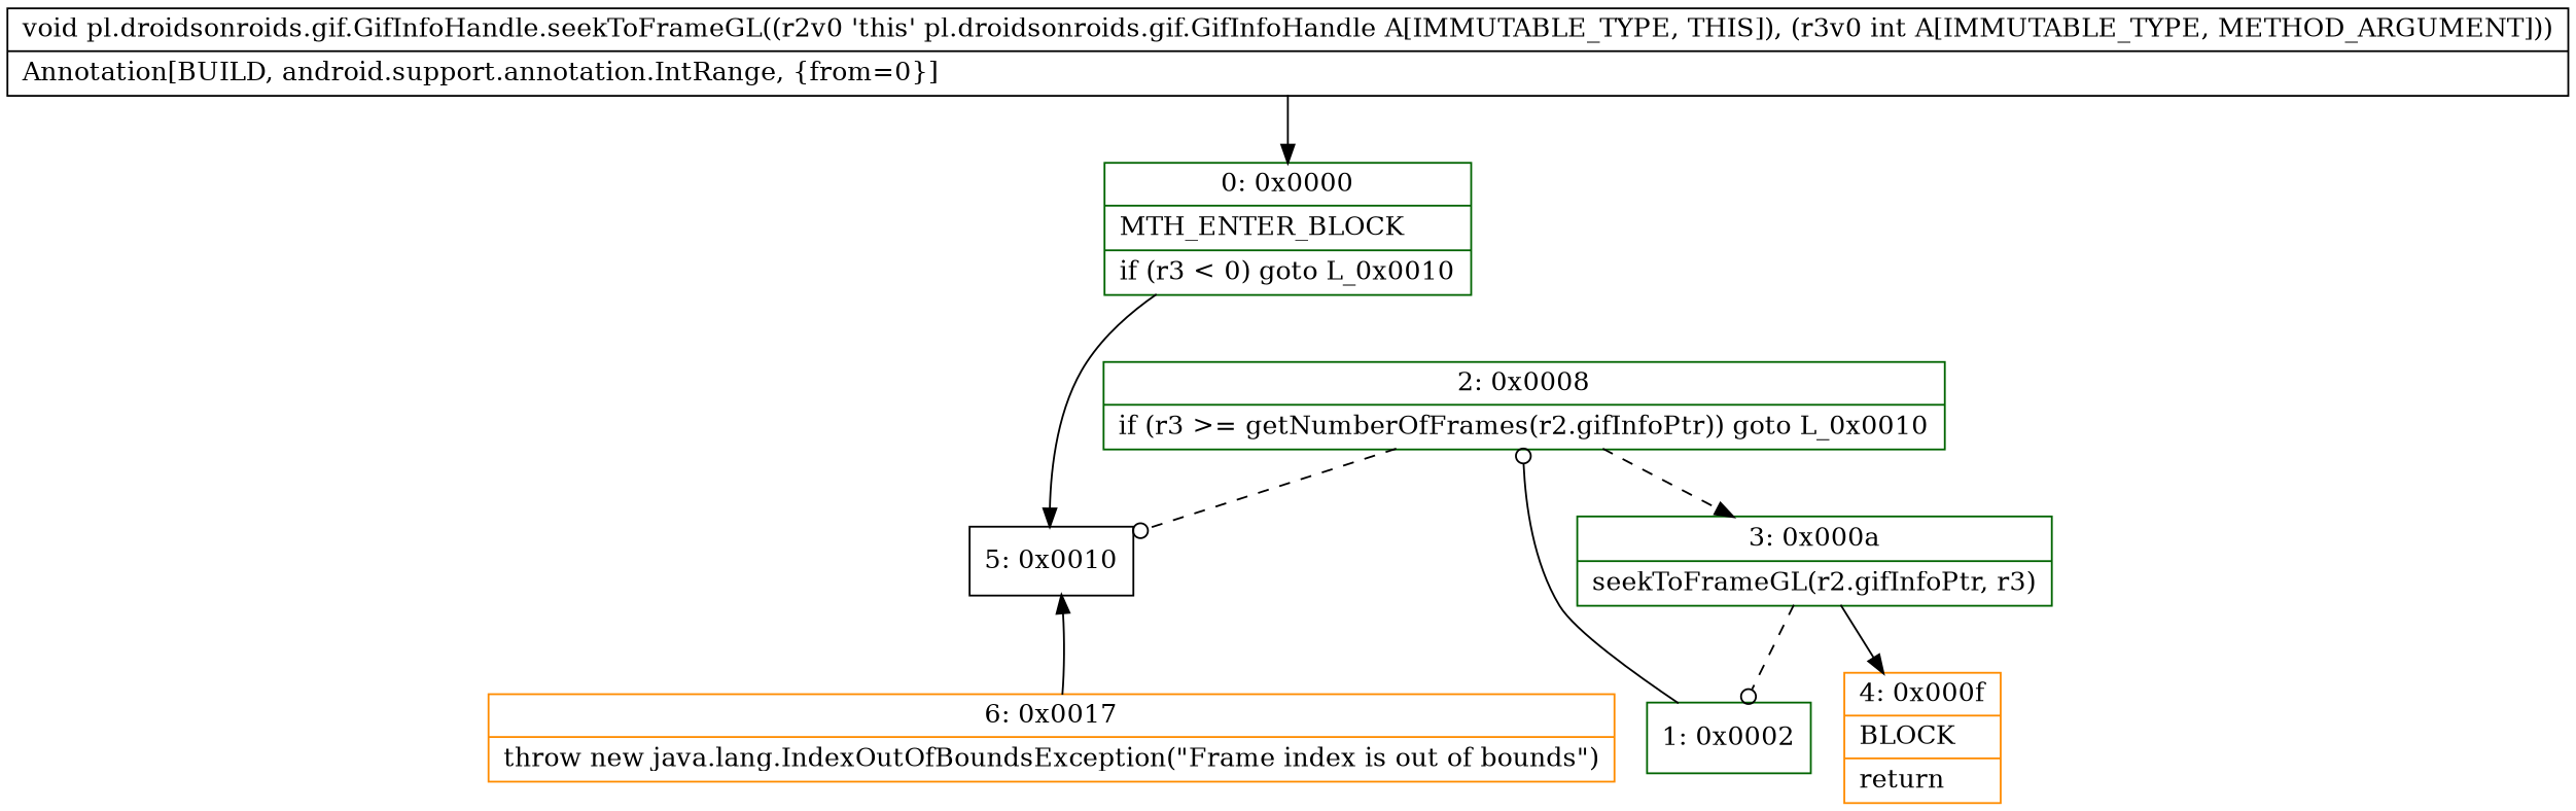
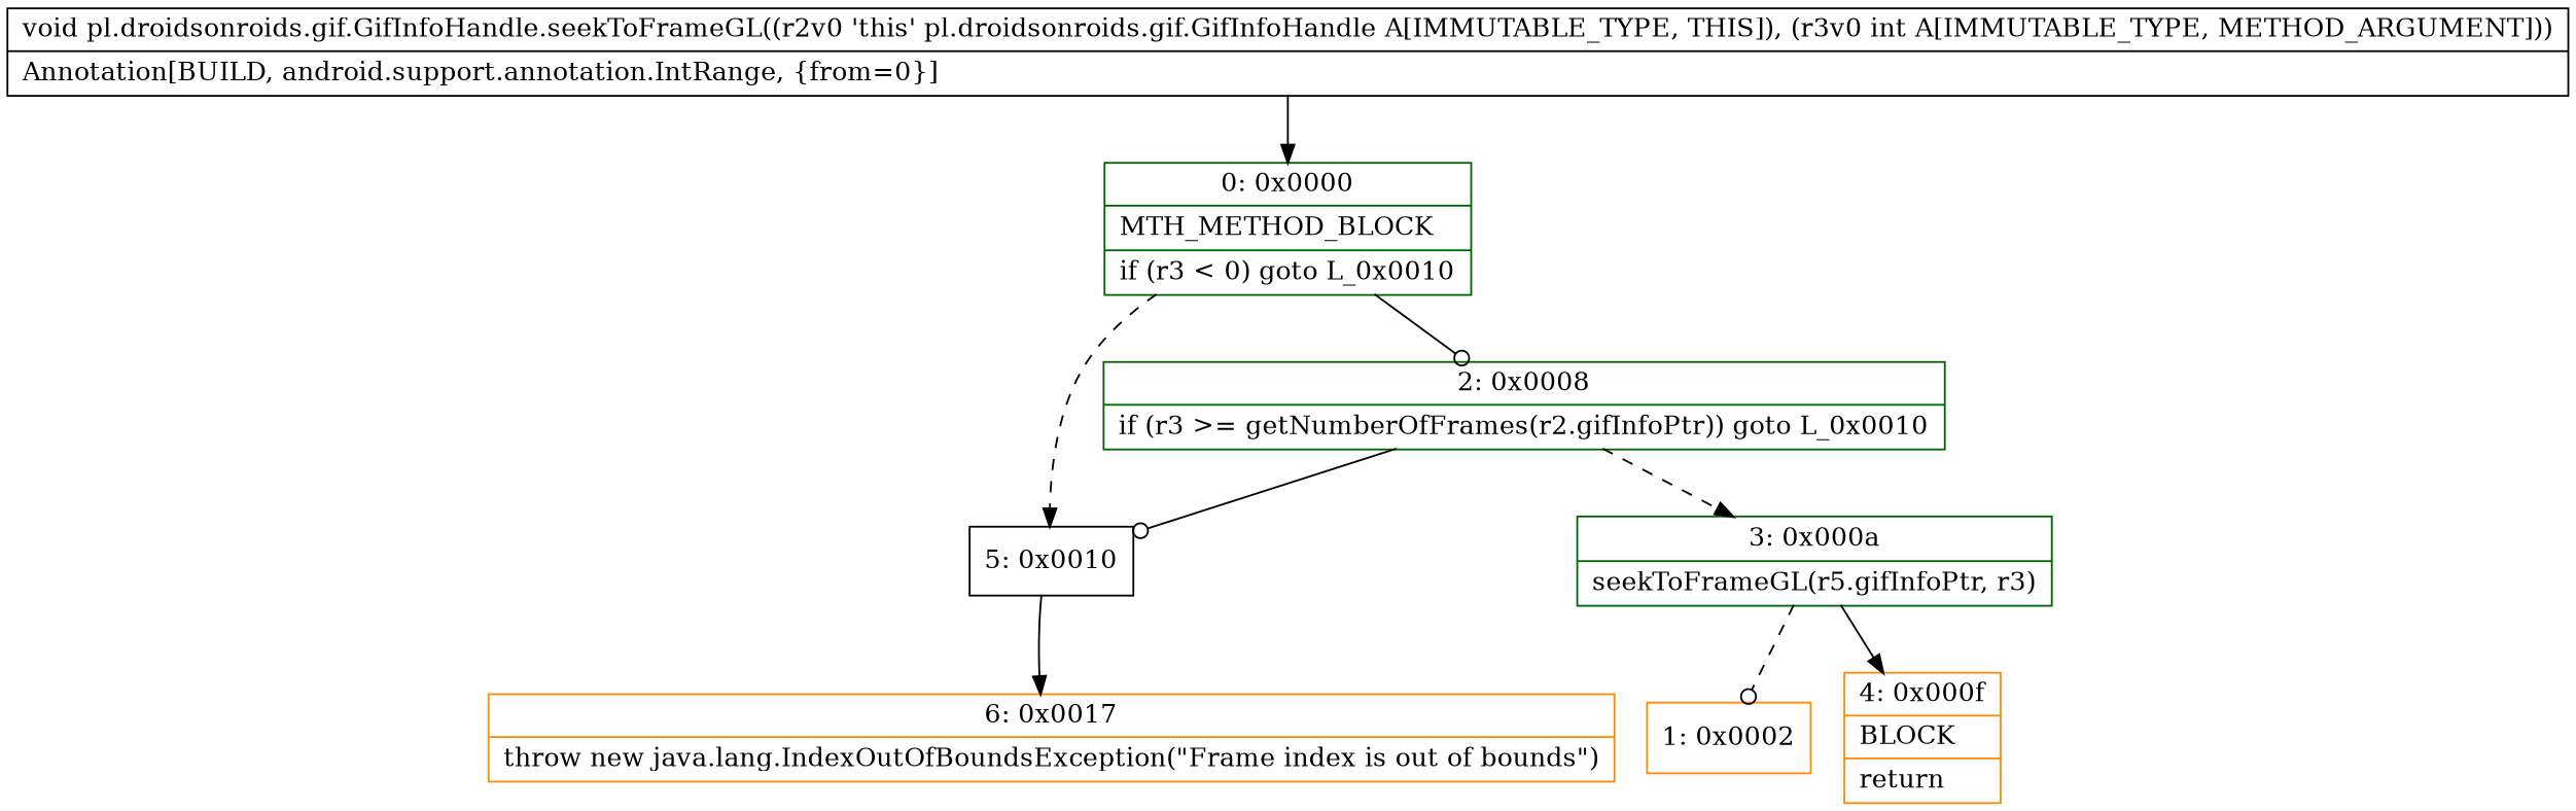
  digraph {
    node [color=darkgreen shape=record]
    edge [arrowhead=normal]
-   n1 [label="{0\:\ 0x0000|MTH_ENTER_BLOCK\l|if (r3 \< 0) goto L_0x0010\l}"]
+   n1 [label="{0\:\ 0x0000|MTH_METHOD_BLOCK\l|if (r3 \< 0) goto L_0x0010\l}"]
    n2 [color=black label="{5\:\ 0x0010}"]
-   n3 [label="{1\:\ 0x0002}"]
+   n3 [color=darkorange label="{1\:\ 0x0002}"]
    n4 [label="{2\:\ 0x0008|if (r3 \>= getNumberOfFrames(r2.gifInfoPtr)) goto L_0x0010\l}"]
    n5 [color=darkorange label="{6\:\ 0x0017|throw new java.lang.IndexOutOfBoundsException(\"Frame index is out of bounds\")\l}"]
-   n6 [label="{3\:\ 0x000a|seekToFrameGL(r2.gifInfoPtr, r3)\l}"]
+   n6 [label="{3\:\ 0x000a|seekToFrameGL(r5.gifInfoPtr, r3)\l}"]
    n7 [color=darkorange label="{4\:\ 0x000f|BLOCK\l|return\l}"]
    n8 [color=black label="{void pl.droidsonroids.gif.GifInfoHandle.seekToFrameGL((r2v0 'this' pl.droidsonroids.gif.GifInfoHandle A[IMMUTABLE_TYPE, THIS]), (r3v0 int A[IMMUTABLE_TYPE, METHOD_ARGUMENT]))  | Annotation[BUILD, android.support.annotation.IntRange, \{from=0\}]\l}"]
-   n1 -> n2
-   n5 -> n2
-   n3 -> n4 [arrowhead=odot]
-   n4 -> n2 [arrowhead=odot style=dashed]
+   n1 -> n2 [style=dashed]
+   n2 -> n5
+   n1 -> n4 [arrowhead=odot]
+   n4 -> n2 [arrowhead=odot]
    n4 -> n6 [style=dashed]
    n6 -> n3 [arrowhead=odot style=dashed]
    n6 -> n7
    n8 -> n1
  }
